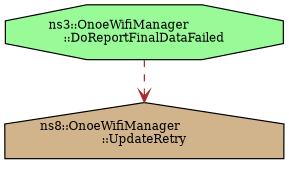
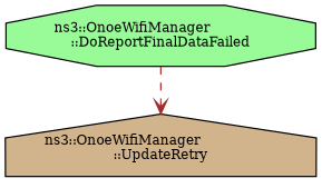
  digraph {
    rankdir=TB
    fontname="DejaVu Serif"
    node [color=black fontname="DejaVu Serif" fontsize=10 style=filled]
    n1 [fillcolor=palegreen fontcolor=black height=0.2 label="ns3::OnoeWifiManager\l::DoReportFinalDataFailed" shape=octagon width=0.4]
-   n2 [fillcolor=tan height=0.2 label="ns8::OnoeWifiManager\l::UpdateRetry" shape=house width=0.4]
+   n2 [fillcolor=tan height=0.2 label="ns3::OnoeWifiManager\l::UpdateRetry" shape=house width=0.4]
    n1 -> n2 [color=brown fontname="DejaVu Serif" fontsize=10 labelfontname=Helvetica labelfontsize=10 style=dashed arrowhead=vee]
  }
